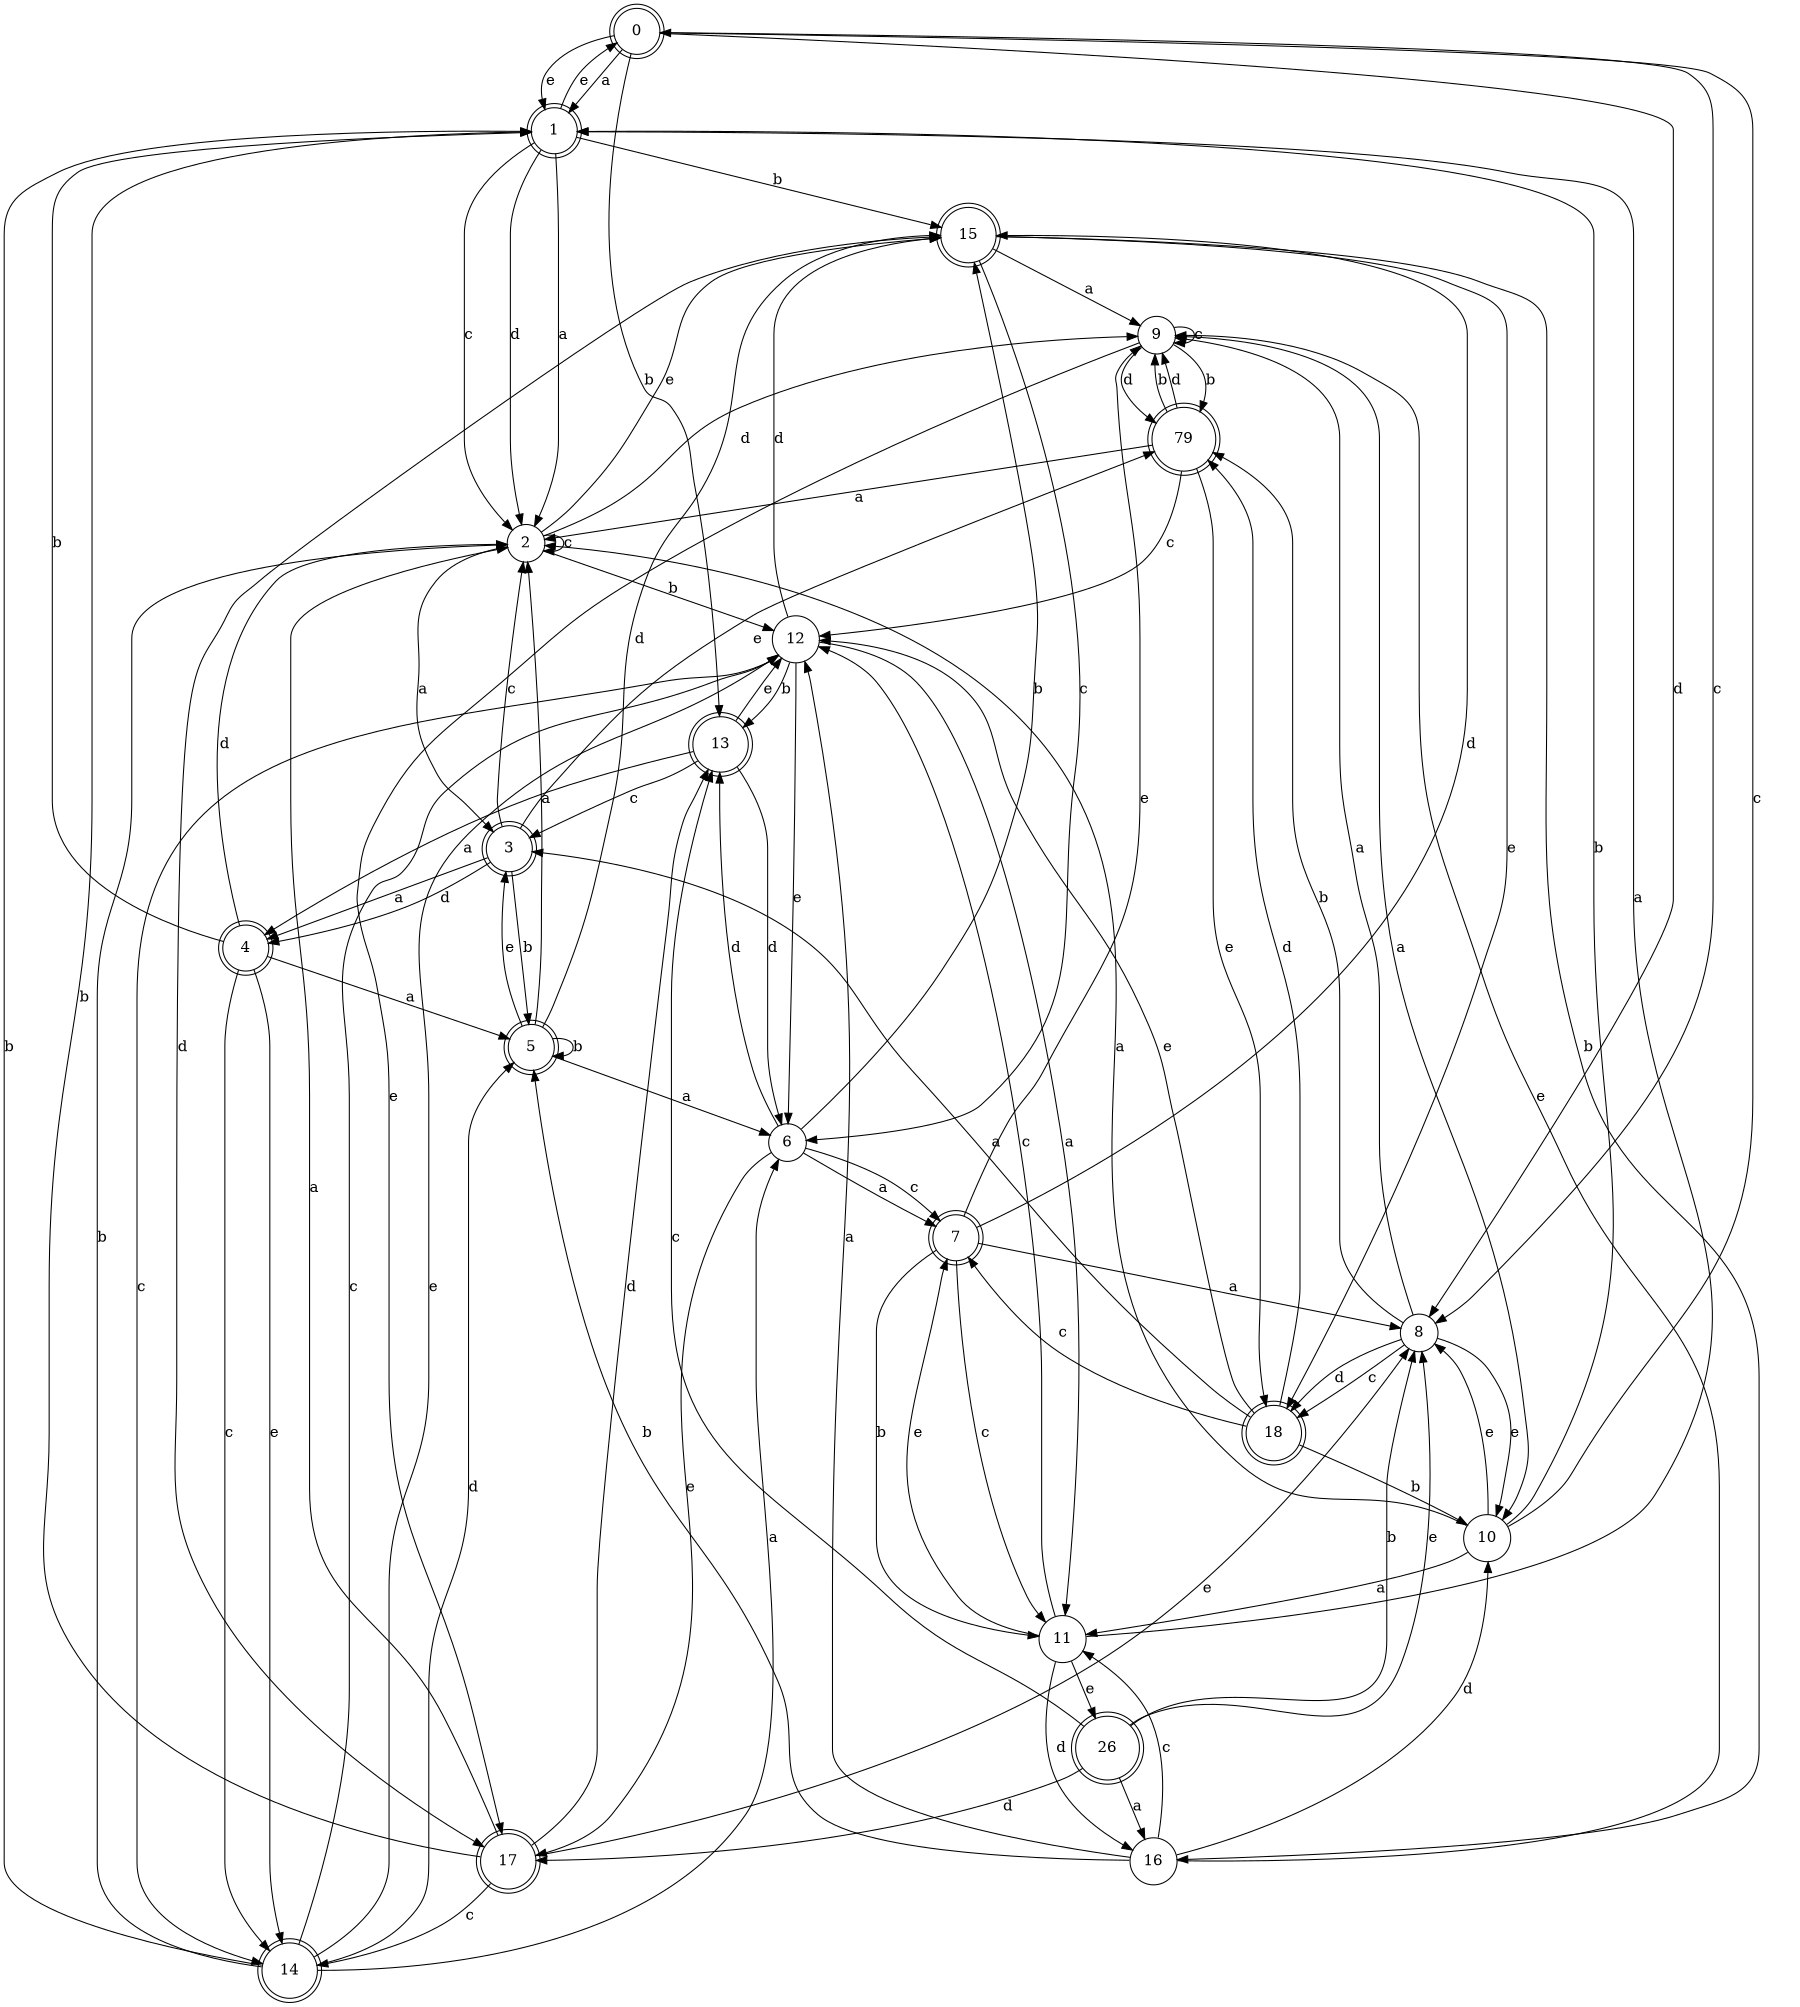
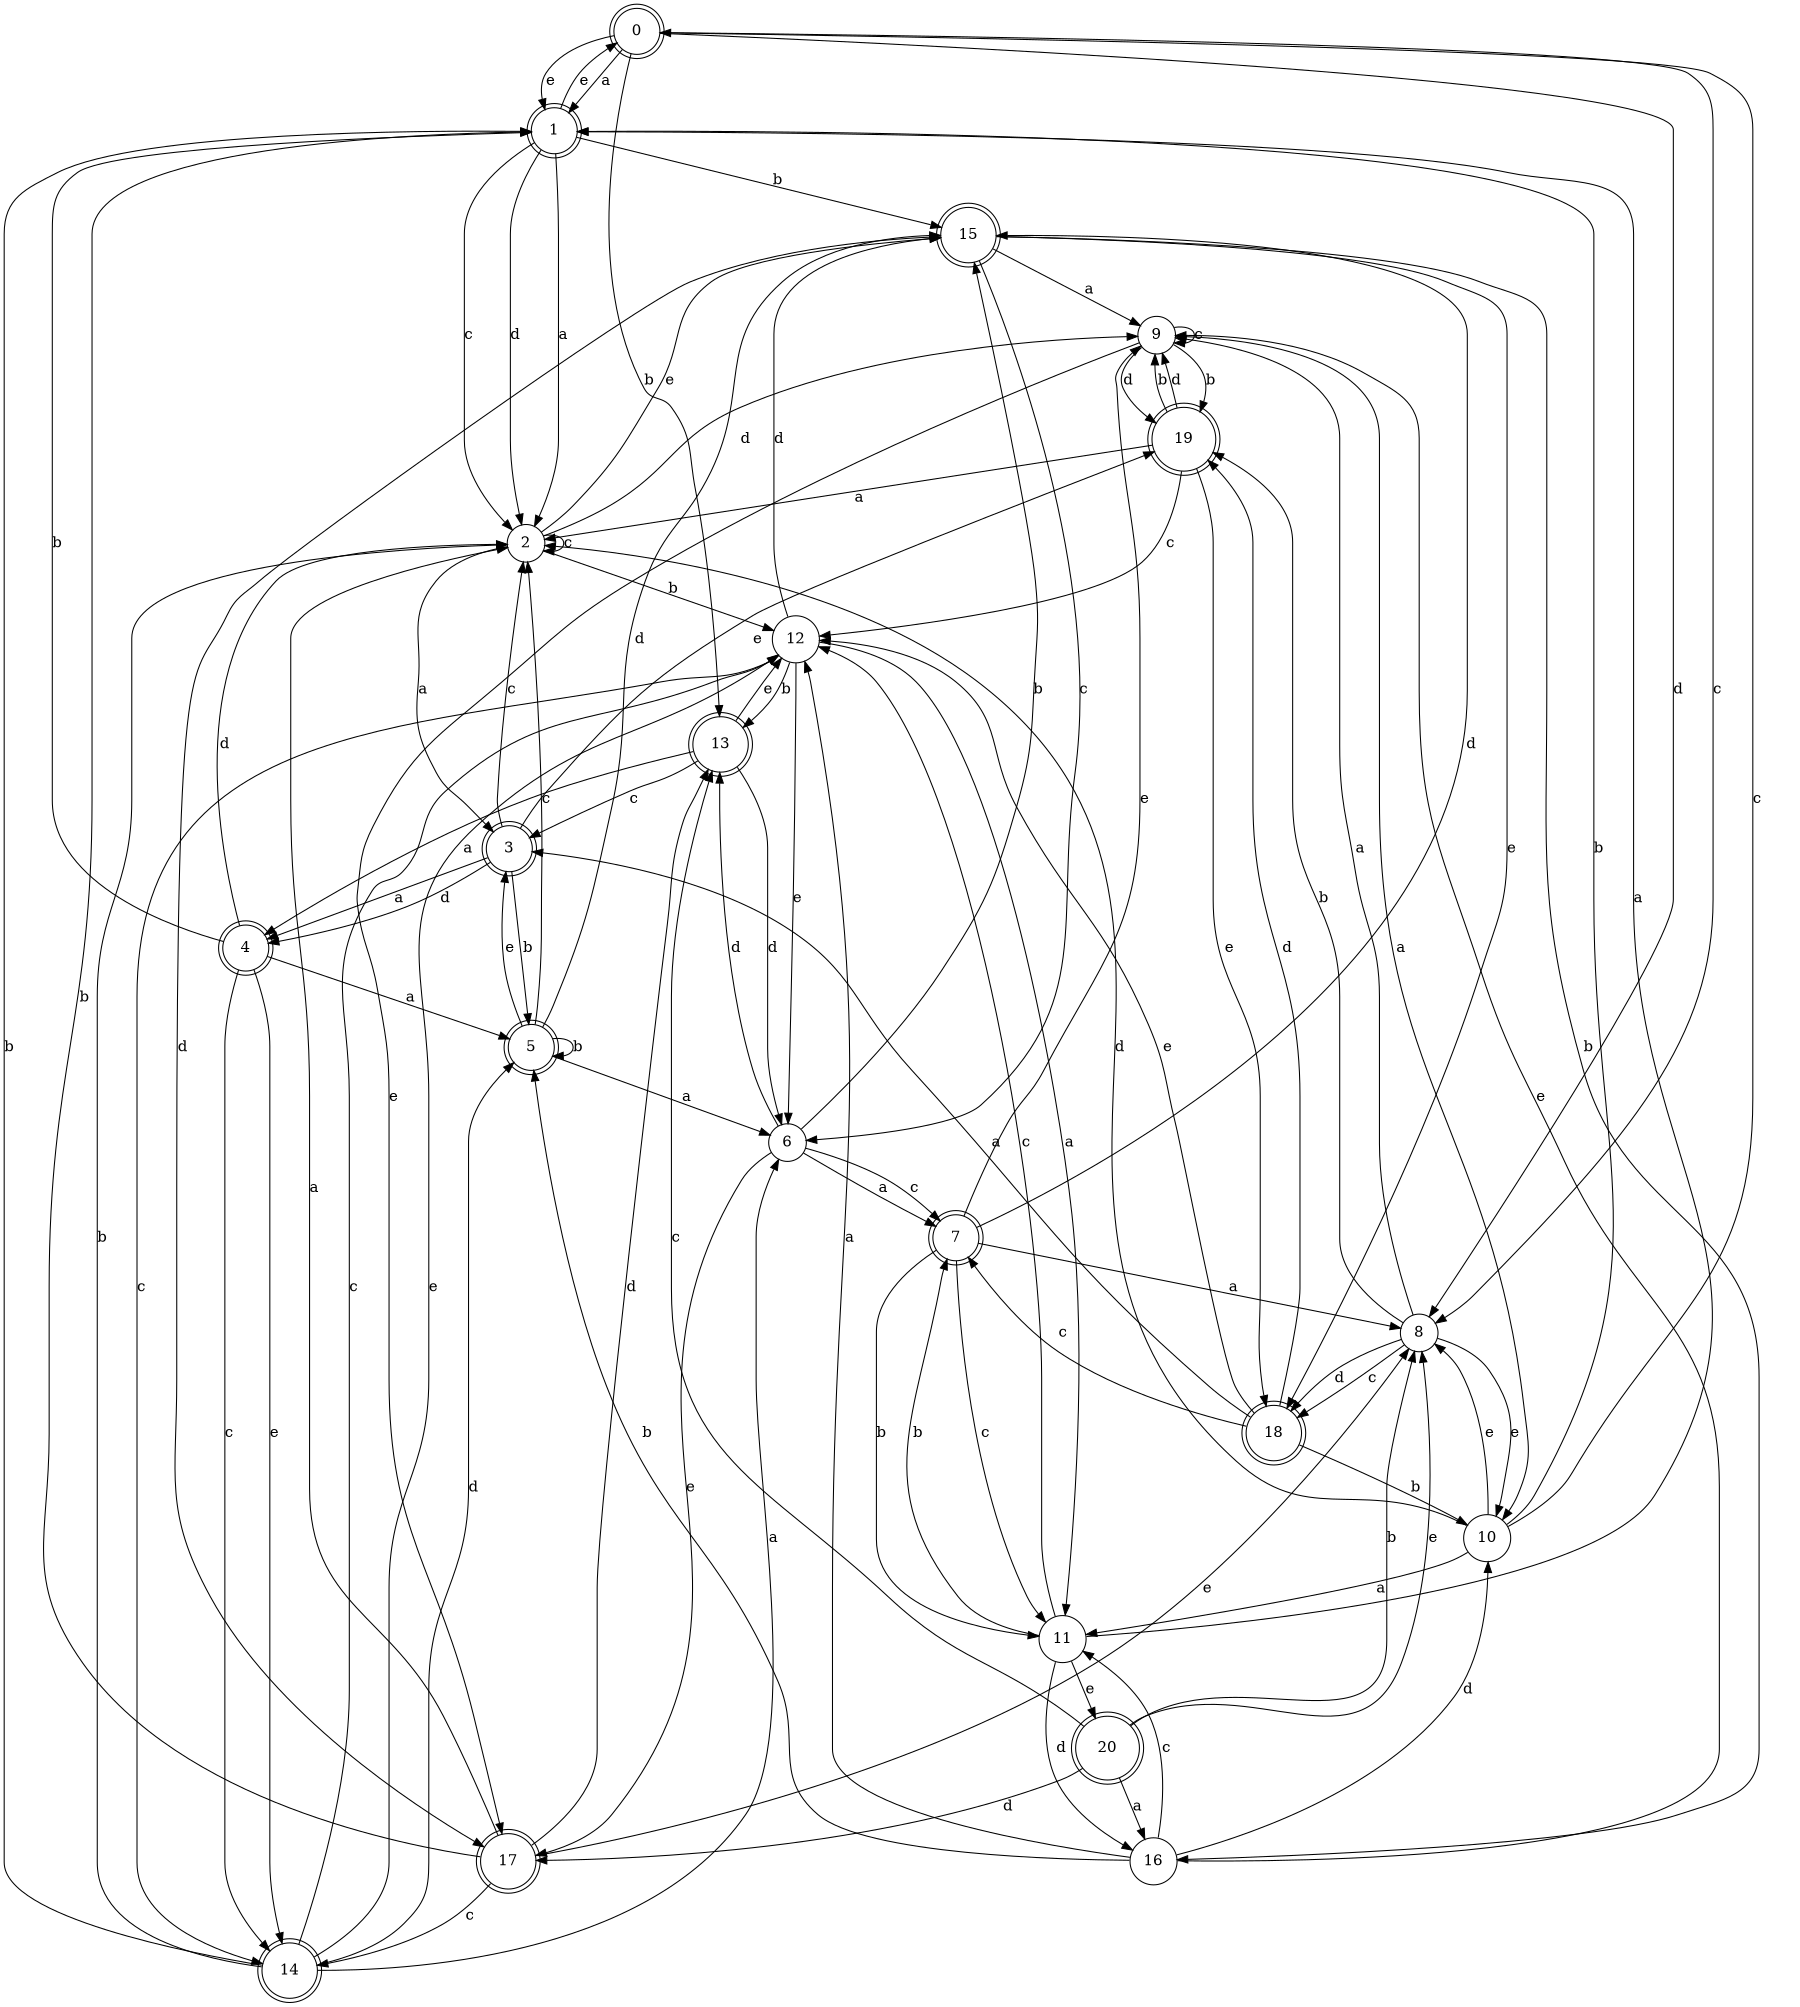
  digraph {
    rankdir=TB
    node [color=black fillcolor=white shape=doublecircle style="rounded,filled"]
    n1 [label=0]
    n2 [label=1]
    n3 [label=8 shape=circle style=filled]
    n4 [label=13]
    n5 [label=2 shape=circle style=filled]
    n6 [label=15]
    n7 [label=9 shape=circle style=filled]
-   n8 [label=79]
+   n8 [label=19]
    n9 [label=10 shape=circle style=filled]
    n10 [label=18]
    n11 [label=3]
    n12 [label=12 shape=circle style=filled]
    n13 [label=4]
    n14 [label=6 shape=circle style=filled]
    n15 [label=17]
    n16 [label=16 shape=circle style=filled]
    n17 [label=5]
    n18 [label=14]
    n19 [label=11 shape=circle style=filled]
    n20 [label=7]
-   n21 [label=26]
+   n21 [label=20]
    n1 -> n2 [label=a]
    n1 -> n2 [label=e]
    n1 -> n3 [label=c]
    n1 -> n3 [label=d]
    n1 -> n4 [label=b]
    n2 -> n1 [label=e]
    n2 -> n5 [label=a]
    n2 -> n5 [label=c]
    n2 -> n5 [label=d]
    n2 -> n6 [label=b]
    n3 -> n7 [label=a]
    n3 -> n8 [label=b]
    n3 -> n9 [label=e]
    n3 -> n10 [label=c]
    n3 -> n10 [label=d]
    n4 -> n11 [label=c]
    n4 -> n12 [label=e]
    n4 -> n13 [label=a]
    n4 -> n14 [label=d]
    n5 -> n5 [label=c]
    n5 -> n6 [label=e]
    n5 -> n7 [label=d]
    n5 -> n11 [label=a]
    n5 -> n12 [label=b]
    n6 -> n7 [label=a]
    n6 -> n10 [label=e]
    n6 -> n14 [label=c]
    n6 -> n15 [label=d]
    n6 -> n16 [label=b]
    n7 -> n7 [label=c]
    n7 -> n8 [label=b]
    n7 -> n8 [label=d]
    n7 -> n9 [label=a]
    n7 -> n15 [label=e]
    n8 -> n5 [label=a]
    n8 -> n7 [label=b]
    n8 -> n7 [label=d]
    n8 -> n10 [label=e]
    n8 -> n12 [label=c]
    n9 -> n1 [label=c]
    n9 -> n2 [label=b]
    n9 -> n3 [label=e]
-   n9 -> n5 [label=a]
+   n9 -> n5 [label=d]
    n9 -> n19 [label=a]
    n10 -> n8 [label=d]
    n10 -> n9 [label=b]
    n10 -> n11 [label=a]
    n10 -> n12 [label=e]
    n10 -> n20 [label=c]
    n11 -> n5 [label=c]
    n11 -> n8 [label=e]
    n11 -> n13 [label=a]
    n11 -> n13 [label=d]
    n11 -> n17 [label=b]
    n12 -> n4 [label=b]
    n12 -> n6 [label=d]
    n12 -> n14 [label=e]
    n12 -> n18 [label=c]
    n12 -> n19 [label=a]
    n13 -> n2 [label=b]
    n13 -> n5 [label=d]
    n13 -> n17 [label=a]
    n13 -> n18 [label=c]
    n13 -> n18 [label=e]
    n14 -> n4 [label=d]
    n14 -> n6 [label=b]
    n14 -> n15 [label=e]
    n14 -> n20 [label=a]
    n14 -> n20 [label=c]
    n15 -> n2 [label=b]
    n15 -> n3 [label=e]
    n15 -> n4 [label=d]
    n15 -> n5 [label=a]
    n15 -> n18 [label=c]
    n16 -> n7 [label=e]
    n16 -> n9 [label=d]
    n16 -> n12 [label=a]
    n16 -> n17 [label=b]
    n16 -> n19 [label=c]
-   n17 -> n5 [label=a]
+   n17 -> n5 [label=c]
    n17 -> n6 [label=d]
    n17 -> n11 [label=e]
    n17 -> n14 [label=a]
    n17 -> n17 [label=b]
    n18 -> n2 [label=b]
    n18 -> n5 [label=b]
    n18 -> n12 [label=c]
    n18 -> n12 [label=e]
    n18 -> n14 [label=a]
    n18 -> n17 [label=d]
    n19 -> n2 [label=a]
    n19 -> n12 [label=c]
    n19 -> n16 [label=d]
-   n19 -> n20 [label=e]
+   n19 -> n20 [label=b]
    n19 -> n21 [label=e]
    n20 -> n3 [label=a]
    n20 -> n6 [label=d]
    n20 -> n7 [label=e]
    n20 -> n19 [label=b]
    n20 -> n19 [label=c]
    n21 -> n3 [label=b]
    n21 -> n3 [label=e]
    n21 -> n4 [label=c]
    n21 -> n15 [label=d]
    n21 -> n16 [label=a]
  }
